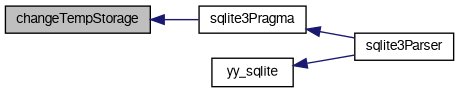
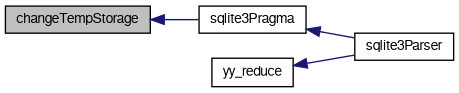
  digraph {
    rankdir=LR
    node [color=black fillcolor=white fontname=FreeSans fontsize=10 shape=record style=filled]
    edge [color=midnightblue dir=back fontname=FreeSans fontsize=10 labelfontname=FreeSans labelfontsize=10 style=solid]
    n1 [fillcolor=grey75 fontcolor=black height=0.2 label=changeTempStorage width=0.4]
    n2 [height=0.2 label=sqlite3Pragma width=0.4]
    n3 [height=0.2 label=sqlite3Parser width=0.4]
-   n4 [height=0.2 label=yy_sqlite width=0.4]
+   n4 [height=0.2 label=yy_reduce width=0.4]
    n1 -> n2
    n2 -> n3
    n4 -> n3
  }
